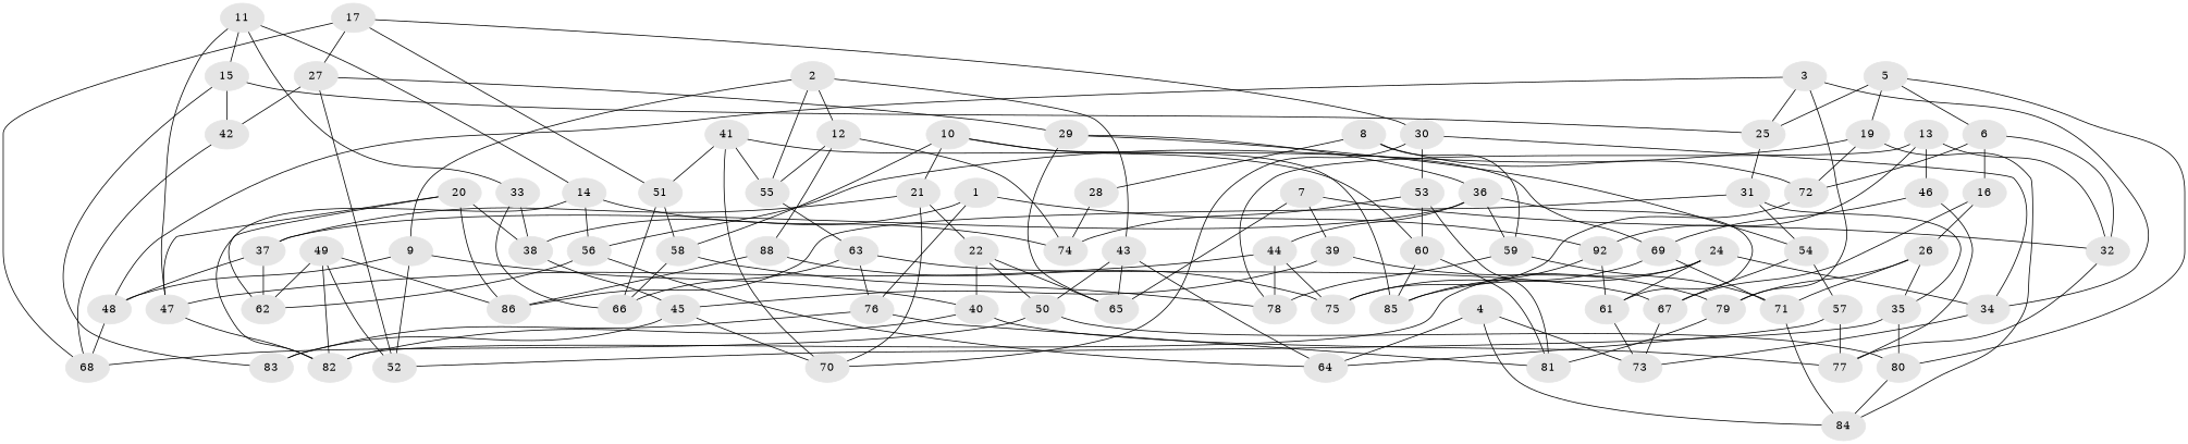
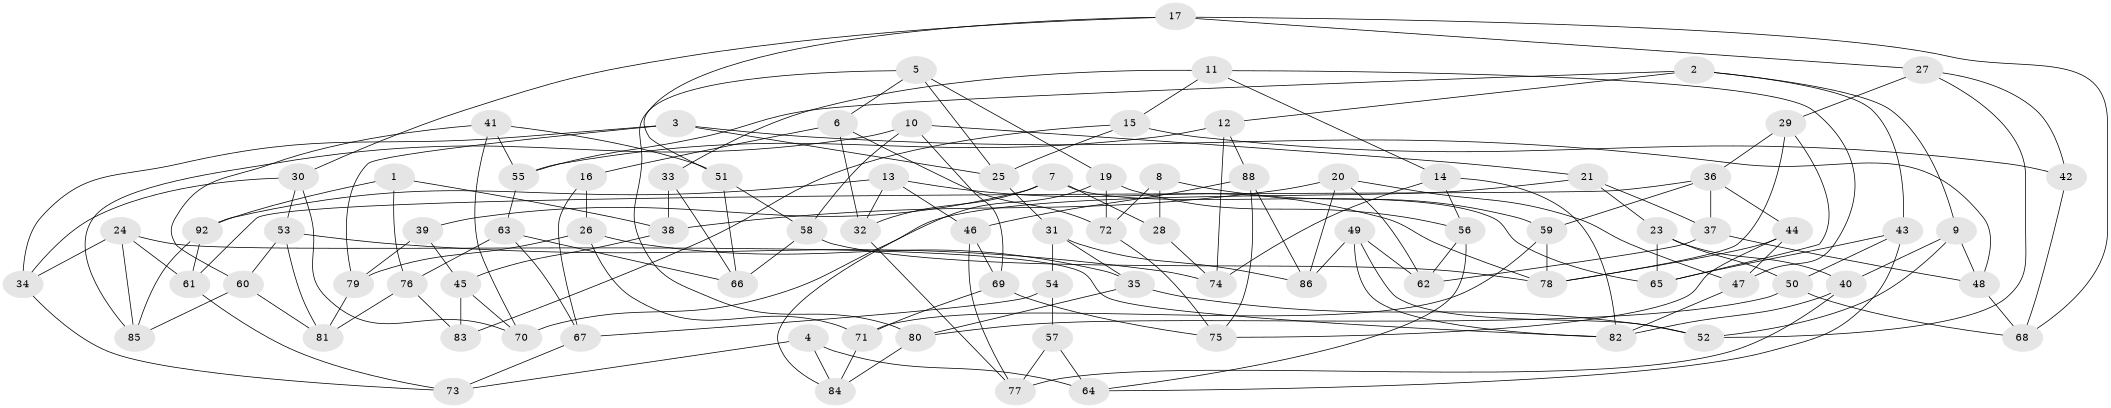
  graph {
    node [color=gray90 style=filled]
    n1 [label=92]
    1
    38
    76
    85
    61
    45
    39
    79
    83
    81
    2
    9
    12
    43
    55
    48
    40
    52
    n20 [label=88]
    74
    64
    65
    50
    63
    3
    25
    34
    31
    73
    68
    4
    84
    42
    5
    6
    19
    80
    16
    32
    72
    56
    26
    67
    77
    75
    7
    28
    8
    59
    78
    71
    82
    10
    21
    58
    69
-   23 [label=22]
+   23
    37
    70
    66
    11
    14
    15
    33
    47
    46
    86
    13
    62
    35
    17
    27
    30
    51
    29
    53
    20
    24
    54
    36
    44
    57
    60
    41
    49
    n1 -- 85
    n1 -- 61
    1 -- n1
    1 -- 38
    1 -- 76
    38 -- 45
    76 -- 83
    76 -- 81
    61 -- 73
    45 -- 83
    45 -- 70
    39 -- 45
    39 -- 79
    79 -- 81
    2 -- 9
    2 -- 12
    2 -- 43
    2 -- 55
    9 -- 48
    9 -- 40
    9 -- 52
    12 -- 55
    12 -- n20
    12 -- 74
    43 -- 64
    43 -- 65
    43 -- 50
    55 -- 63
    48 -- 68
    40 -- 77
    40 -- 82
    n20 -- 75
+   n20 -- 46
    n20 -- 86
    50 -- 68
    50 -- 80
    63 -- 76
    63 -- 67
    63 -- 66
    3 -- 79
    3 -- 48
    3 -- 25
    3 -- 34
    25 -- 31
    34 -- 73
    31 -- 86
    31 -- 35
    31 -- 54
    4 -- 64
    4 -- 73
    4 -- 84
    42 -- 68
    5 -- 25
    5 -- 6
    5 -- 19
    5 -- 80
    6 -- 16
    6 -- 32
    6 -- 72
    19 -- 84
    19 -- 72
    19 -- 56
    80 -- 84
    16 -- 26
    16 -- 67
    32 -- 77
    72 -- 75
    56 -- 64
    56 -- 62
    26 -- 79
    26 -- 71
    26 -- 35
    67 -- 73
    7 -- 39
    7 -- 65
    7 -- 32
+   7 -- 28
    28 -- 74
    8 -- 72
    8 -- 28
    8 -- 59
    59 -- 78
    59 -- 71
    71 -- 84
    10 -- 85
    10 -- 21
    10 -- 58
    10 -- 69
    21 -- 23
    21 -- 37
    21 -- 70
    58 -- 78
    58 -- 66
    69 -- 75
    69 -- 71
    23 -- 40
    23 -- 65
    23 -- 50
    37 -- 48
    37 -- 62
    11 -- 14
    11 -- 15
    11 -- 33
    11 -- 47
    14 -- 74
    14 -- 56
    14 -- 82
    15 -- 83
    15 -- 25
    15 -- 42
    33 -- 38
    33 -- 66
    47 -- 82
    46 -- 77
    46 -- 69
    13 -- n1
    13 -- 32
    13 -- 78
    13 -- 46
    35 -- 52
    35 -- 80
    17 -- 68
    17 -- 27
    17 -- 30
    17 -- 51
    27 -- 52
    27 -- 42
    27 -- 29
    30 -- 34
    30 -- 70
    30 -- 53
    51 -- 58
    51 -- 66
    29 -- 65
-   29 -- 54
+   29 -- 78
    29 -- 36
    53 -- 81
    53 -- 74
    53 -- 60
    20 -- 38
    20 -- 47
    20 -- 86
    20 -- 62
    24 -- 85
    24 -- 61
    24 -- 34
    24 -- 82
    54 -- 67
    54 -- 57
    36 -- 61
    36 -- 59
    36 -- 37
    36 -- 44
    44 -- 75
    44 -- 78
    44 -- 47
    57 -- 64
    57 -- 77
    60 -- 85
    60 -- 81
    41 -- 55
    41 -- 70
    41 -- 51
    41 -- 60
    49 -- 52
    49 -- 82
    49 -- 86
    49 -- 62
  }
